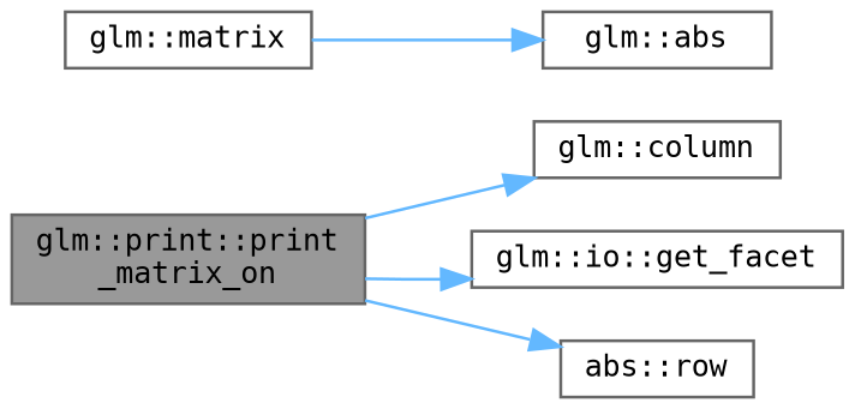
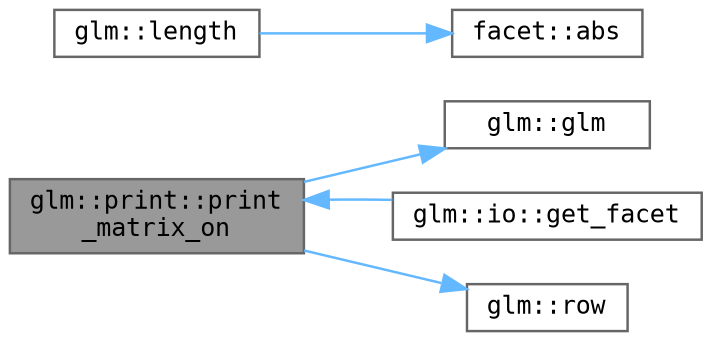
  digraph {
    rankdir=LR
    node [color=grey40 fillcolor=white fontname=Terminal fontsize=10 shape=box style=filled]
    edge [color=steelblue1 fontname=Terminal fontsize=10 labelfontname=Helvetica labelfontsize=10 style=solid]
    n1 [color=gray40 fillcolor=grey60 fontcolor=black height=0.2 label="glm::print::print\l_matrix_on" width=0.4]
-   n2 [height=0.2 label="glm::column" width=0.4]
+   n2 [height=0.2 label="glm::glm" width=0.4]
    n3 [height=0.2 label="glm::io::get_facet" width=0.4]
-   n4 [height=0.2 label="abs::row" width=0.4]
-   n5 [height=0.2 label="glm::matrix" width=0.4]
-   n6 [height=0.2 label="glm::abs" width=0.4]
+   n4 [height=0.2 label="glm::row" width=0.4]
+   n5 [height=0.2 label="glm::length" width=0.4]
+   n6 [height=0.2 label="facet::abs" width=0.4]
    n1 -> n2
-   n1 -> n3
+   n3 -> n1
    n1 -> n4
    n5 -> n6
  }
